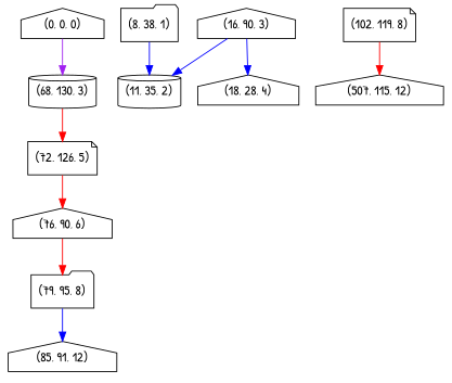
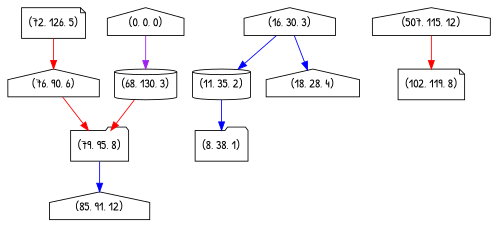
  digraph {
    fontname="Patrick Hand"
    node [fontname="Patrick Hand" shape=house]
    edge [color=red fontname="Patrick Hand"]
    "(68, 130, 3)" [shape=cylinder]
    "(0, 0, 0)"
    "(8, 38, 1)" [shape=folder]
    "(11, 35, 2)" [shape=cylinder]
    "(72, 126, 5)" [shape=note]
-   "(16, 30, 3)" [label="(16, 90, 3)"]
+   "(16, 30, 3)"
    "(18, 28, 4)"
    n8 [label="(76, 90, 6)"]
    "(79, 95, 8)" [shape=folder]
    "(102, 119, 8)" [shape=note]
    n11 [label="(507, 115, 12)"]
    "(85, 91, 12)"
-   "(68, 130, 3)" -> "(72, 126, 5)"
+   "(68, 130, 3)" -> "(79, 95, 8)"
    "(0, 0, 0)" -> "(68, 130, 3)" [color=purple]
-   "(8, 38, 1)" -> "(11, 35, 2)" [color=blue]
+   "(11, 35, 2)" -> "(8, 38, 1)" [color=blue]
    "(72, 126, 5)" -> n8
    "(16, 30, 3)" -> "(11, 35, 2)" [color=blue]
    "(16, 30, 3)" -> "(18, 28, 4)" [color=blue]
    n8 -> "(79, 95, 8)"
    "(79, 95, 8)" -> "(85, 91, 12)" [color=blue]
-   "(102, 119, 8)" -> n11
+   n11 -> "(102, 119, 8)"
  }
